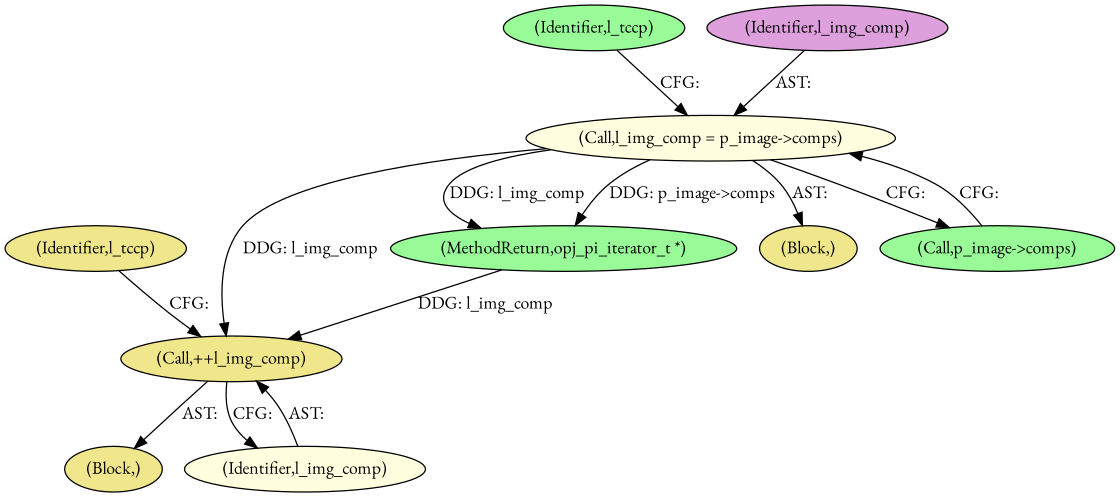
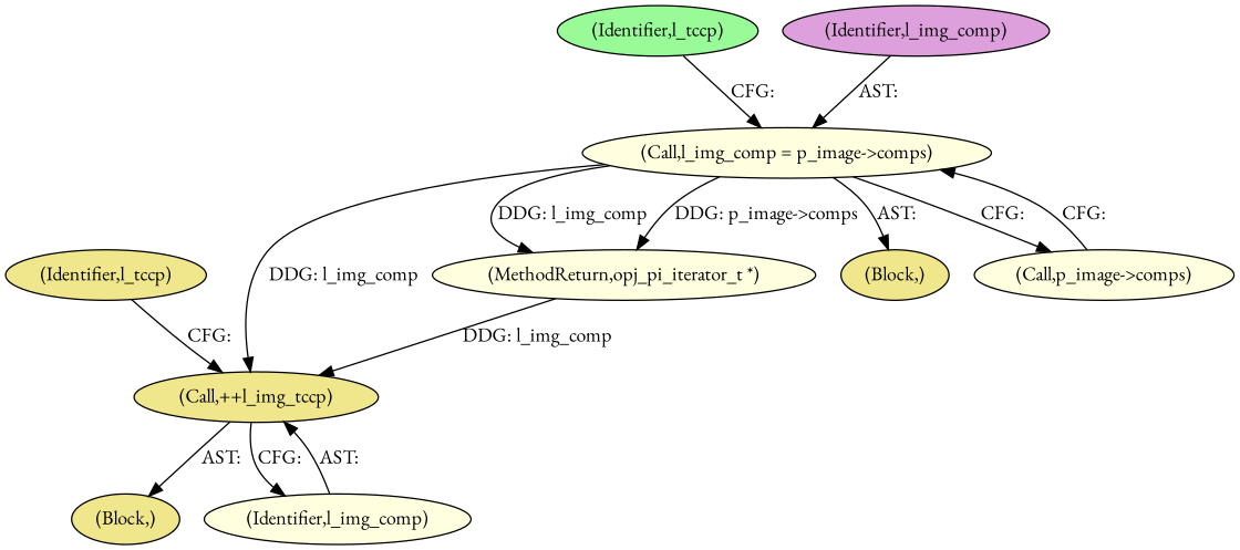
  digraph {
    fontname="EB Garamond"
    node [fillcolor=khaki fontname="EB Garamond" style=filled]
    edge [fontname="EB Garamond"]
    n1 [fillcolor=lightyellow label="(Call,l_img_comp = p_image->comps)"]
-   n2 [label="(Call,++l_img_comp)"]
-   n3 [fillcolor=palegreen label="(MethodReturn,opj_pi_iterator_t *)"]
+   n2 [label="(Call,++l_img_tccp)"]
+   n3 [fillcolor=lightyellow label="(MethodReturn,opj_pi_iterator_t *)"]
    n4 [label="(Block,)"]
-   n5 [fillcolor=palegreen label="(Call,p_image->comps)"]
+   n5 [fillcolor=lightyellow label="(Call,p_image->comps)"]
    n6 [label="(Block,)"]
    n7 [fillcolor=lightyellow label="(Identifier,l_img_comp)"]
    n8 [label="(Identifier,l_tccp)"]
    n9 [fillcolor=palegreen label="(Identifier,l_tccp)"]
    n10 [fillcolor=plum label="(Identifier,l_img_comp)"]
    n1 -> n2 [label="DDG: l_img_comp"]
    n1 -> n3 [label="DDG: l_img_comp"]
    n1 -> n3 [label="DDG: p_image->comps"]
    n1 -> n4 [label="AST: "]
    n1 -> n5 [label="CFG: "]
    n2 -> n6 [label="AST: "]
    n2 -> n7 [label="CFG: "]
    n3 -> n2 [label="DDG: l_img_comp"]
    n5 -> n1 [label="CFG: "]
    n7 -> n2 [label="AST: "]
    n8 -> n2 [label="CFG: "]
    n9 -> n1 [label="CFG: "]
    n10 -> n1 [label="AST: "]
  }
